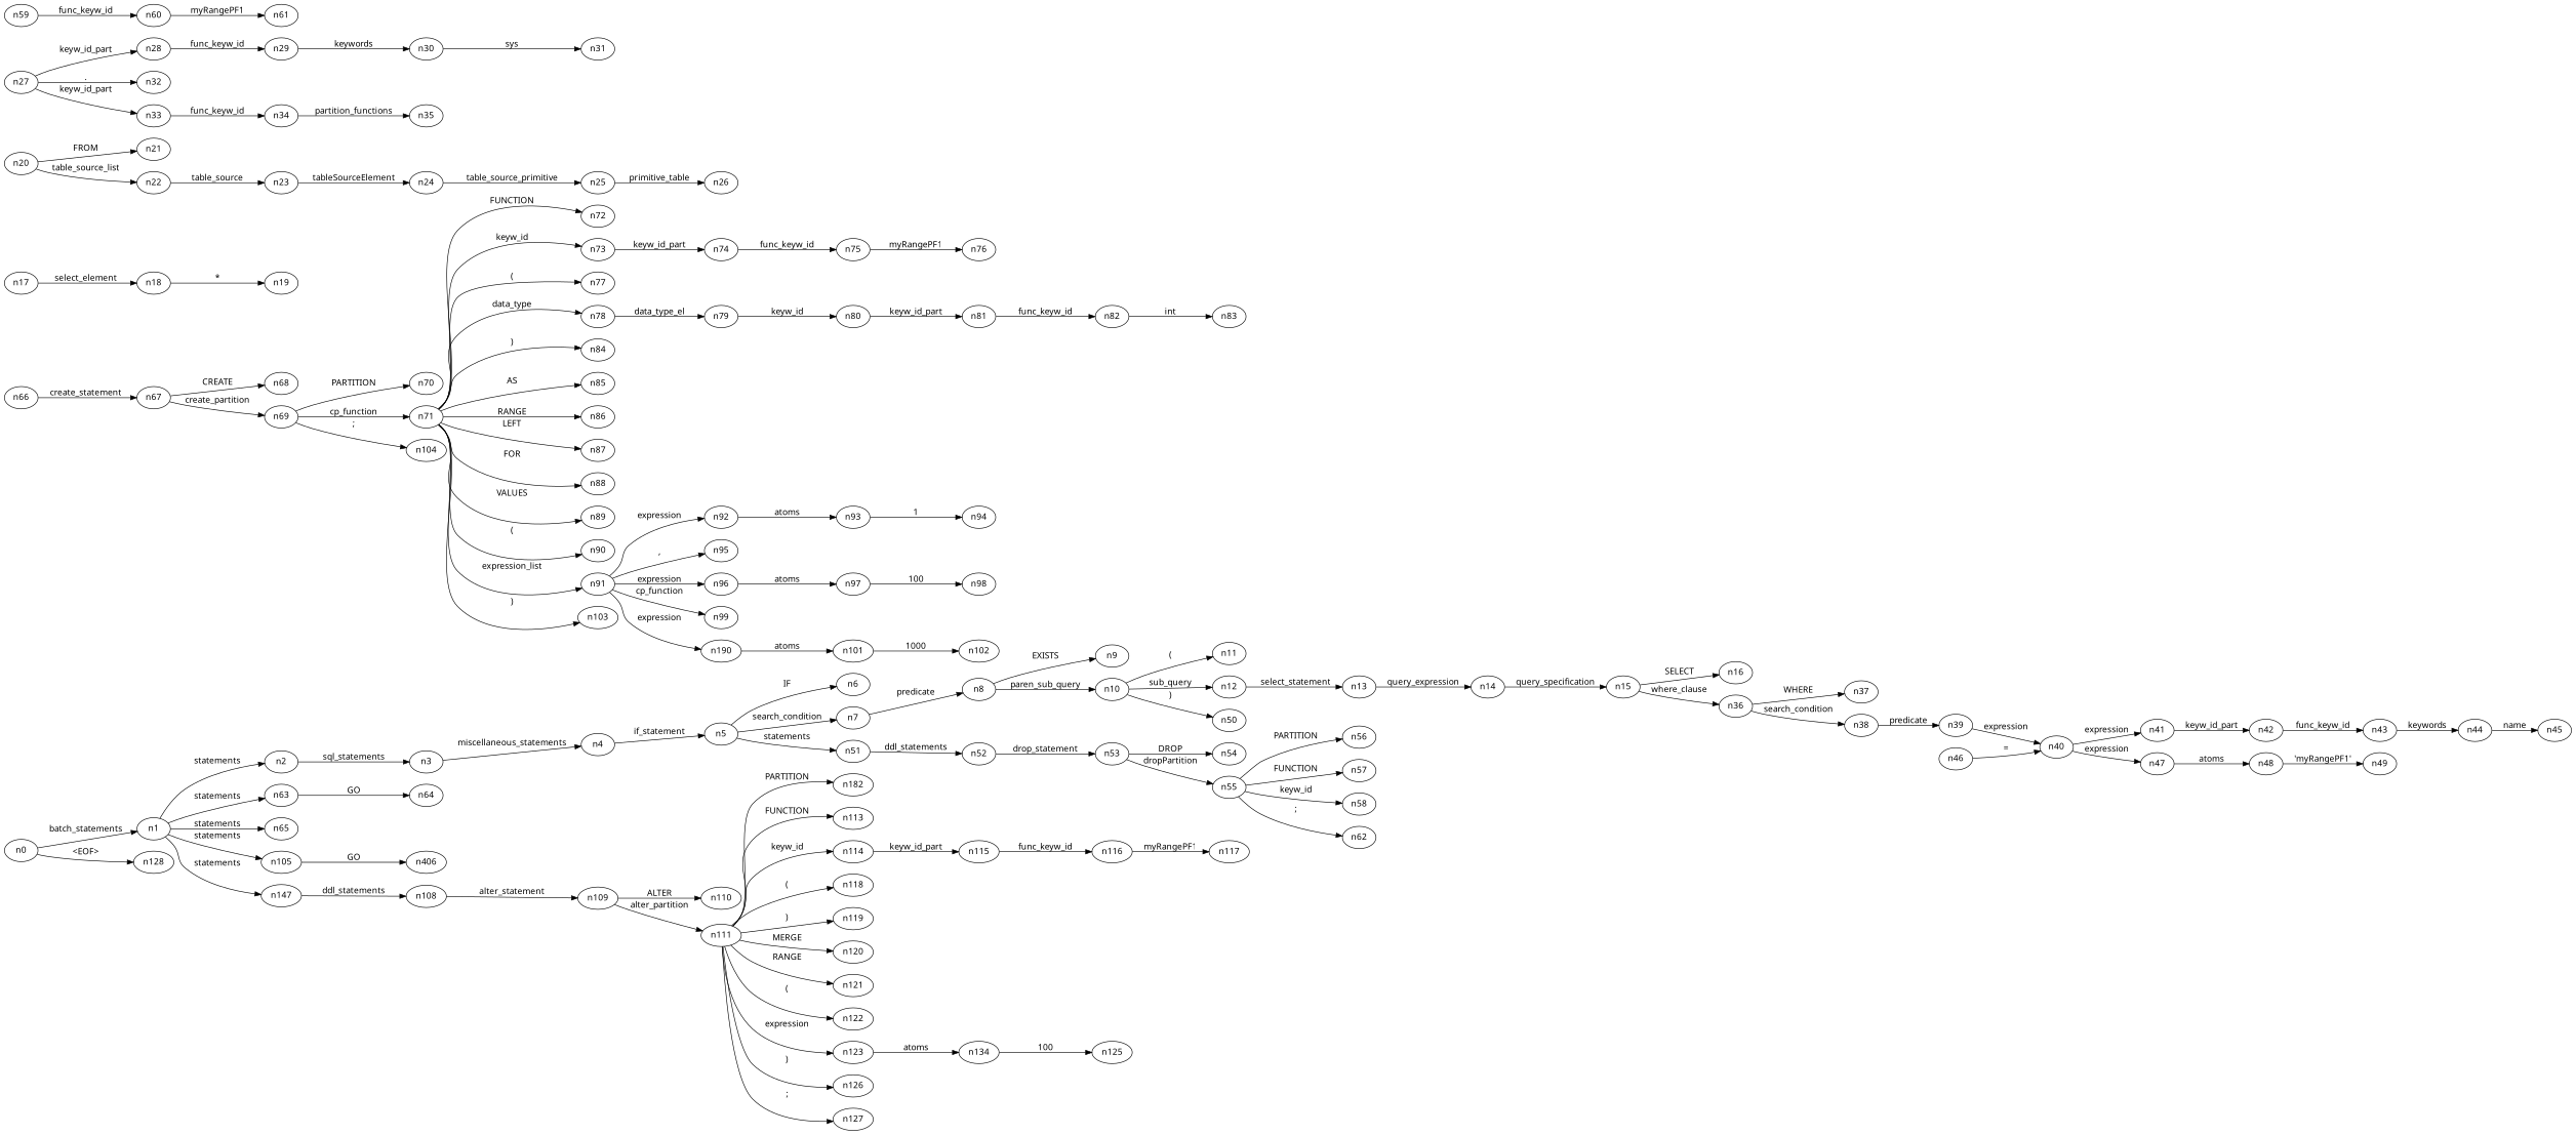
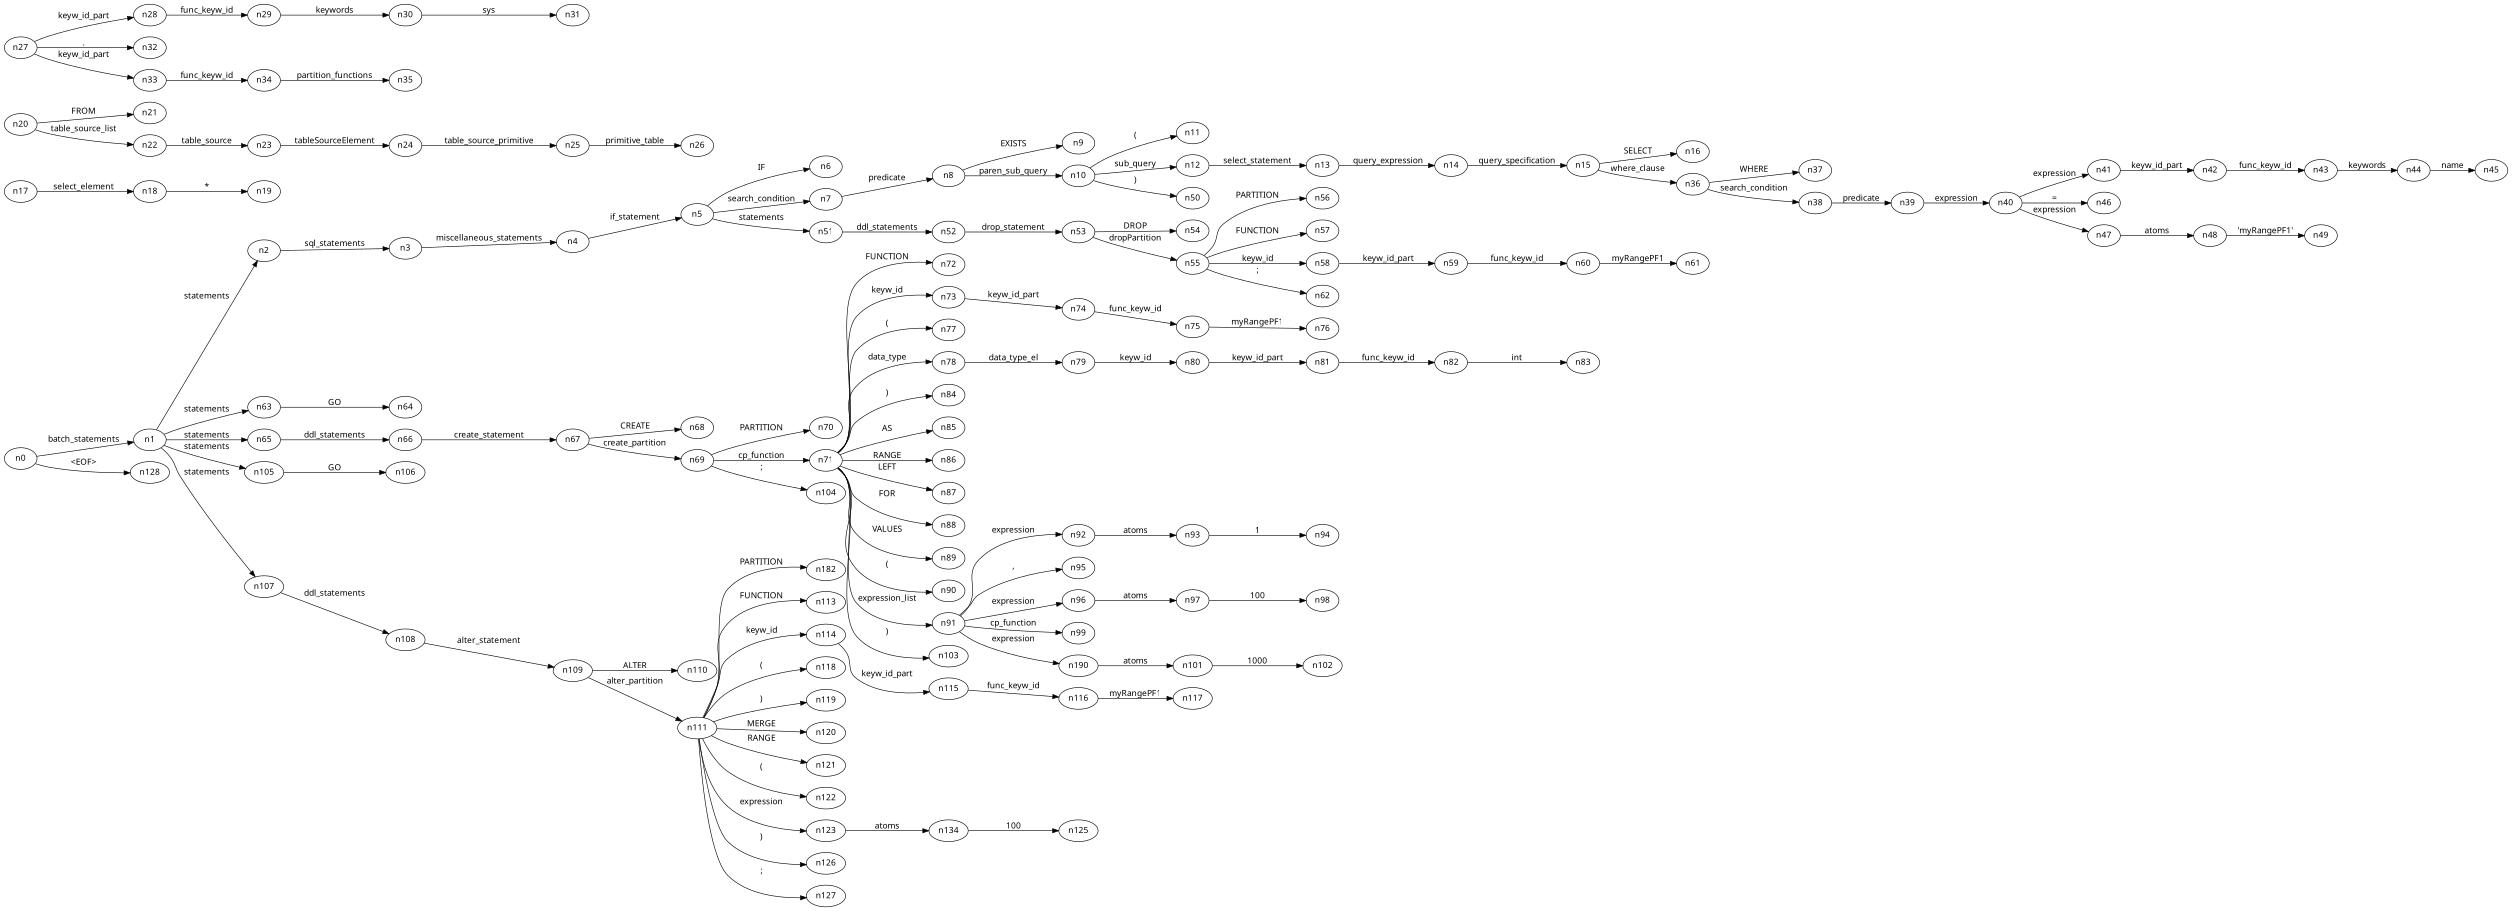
  digraph {
    fontname="Noto Sans"
    rankdir=LR
    node [fontname="Noto Sans"]
    edge [fontname="Noto Sans"]
    n0
    n1
    n128
    n2
    n63
    n65
    n105
-   n107 [label=n147]
+   n107
    n3
    n64
    n66
-   n106 [label=n406]
+   n106
    n108
    n4
    n5
    n6
    n7
    n51
    n8
    n52
    n9
    n10
    n11
    n12
    n50
    n13
    n14
    n15
    n16
    n36
    n17
    n18
    n20
    n21
    n22
    n37
    n38
    n19
    n23
    n24
    n25
    n26
    n27
    n28
    n32
    n33
    n29
    n34
    n30
    n31
    n35
    n39
    n40
    n41
    n46
    n47
    n42
    n48
    n43
    n44
    n45
    n49
    n53
    n54
    n55
    n56
    n57
    n58
    n62
    n59
    n60
    n61
    n67
    n68
    n69
    n70
    n71
    n104
    n72
    n73
    n77
    n78
    n84
    n85
    n86
    n87
    n88
    n89
    n90
    n91
    n103
    n74
    n79
    n92
    n95
    n96
    n99
    n100 [label=n190]
    n75
    n76
    n80
    n81
    n82
    n83
    n93
    n97
    n101
    n94
    n98
    n102
    n109
    n110
    n111
    n112 [label=n182]
    n113
    n114
    n118
    n119
    n120
    n121
    n122
    n123
    n126
    n127
    n115
    n124 [label=n134]
    n116
    n117
    n125
    n0 -> n1 [label=batch_statements]
    n0 -> n128 [label="<EOF>"]
    n1 -> n2 [label=statements]
    n1 -> n63 [label=statements]
    n1 -> n65 [label=statements]
    n1 -> n105 [label=statements]
    n1 -> n107 [label=statements]
    n2 -> n3 [label=sql_statements]
    n63 -> n64 [label=GO]
+   n65 -> n66 [label=ddl_statements]
    n105 -> n106 [label=GO]
    n107 -> n108 [label=ddl_statements]
    n3 -> n4 [label=miscellaneous_statements]
    n66 -> n67 [label=create_statement]
    n108 -> n109 [label=alter_statement]
    n4 -> n5 [label=if_statement]
    n5 -> n6 [label=IF]
    n5 -> n7 [label=search_condition]
    n5 -> n51 [label=statements]
    n7 -> n8 [label=predicate]
    n51 -> n52 [label=ddl_statements]
    n8 -> n9 [label=EXISTS]
    n8 -> n10 [label=paren_sub_query]
    n52 -> n53 [label=drop_statement]
    n10 -> n11 [label="("]
    n10 -> n12 [label=sub_query]
    n10 -> n50 [label=")"]
    n12 -> n13 [label=select_statement]
    n13 -> n14 [label=query_expression]
    n14 -> n15 [label=query_specification]
    n15 -> n16 [label=SELECT]
    n15 -> n36 [label=where_clause]
    n36 -> n37 [label=WHERE]
    n36 -> n38 [label=search_condition]
    n17 -> n18 [label=select_element]
    n18 -> n19 [label="*"]
    n20 -> n21 [label=FROM]
    n20 -> n22 [label=table_source_list]
    n22 -> n23 [label=table_source]
    n38 -> n39 [label=predicate]
    n23 -> n24 [label=tableSourceElement]
    n24 -> n25 [label=table_source_primitive]
    n25 -> n26 [label=primitive_table]
    n27 -> n28 [label=keyw_id_part]
    n27 -> n32 [label="."]
    n27 -> n33 [label=keyw_id_part]
    n28 -> n29 [label=func_keyw_id]
    n33 -> n34 [label=func_keyw_id]
    n29 -> n30 [label=keywords]
    n34 -> n35 [label=partition_functions]
    n30 -> n31 [label=sys]
    n39 -> n40 [label=expression]
    n40 -> n41 [label=expression]
-   n46 -> n40 [label="="]
+   n40 -> n46 [label="="]
    n40 -> n47 [label=expression]
    n41 -> n42 [label=keyw_id_part]
    n47 -> n48 [label=atoms]
    n42 -> n43 [label=func_keyw_id]
    n48 -> n49 [label="'myRangePF1'"]
    n43 -> n44 [label=keywords]
    n44 -> n45 [label=name]
    n53 -> n54 [label=DROP]
    n53 -> n55 [label=dropPartition]
    n55 -> n56 [label=PARTITION]
    n55 -> n57 [label=FUNCTION]
    n55 -> n58 [label=keyw_id]
    n55 -> n62 [label=";"]
+   n58 -> n59 [label=keyw_id_part]
    n59 -> n60 [label=func_keyw_id]
    n60 -> n61 [label=myRangePF1]
    n67 -> n68 [label=CREATE]
    n67 -> n69 [label=create_partition]
    n69 -> n70 [label=PARTITION]
    n69 -> n71 [label=cp_function]
    n69 -> n104 [label=";"]
    n71 -> n72 [label=FUNCTION]
    n71 -> n73 [label=keyw_id]
    n71 -> n77 [label="("]
    n71 -> n78 [label=data_type]
    n71 -> n84 [label=")"]
    n71 -> n85 [label=AS]
    n71 -> n86 [label=RANGE]
    n71 -> n87 [label=LEFT]
    n71 -> n88 [label=FOR]
    n71 -> n89 [label=VALUES]
    n71 -> n90 [label="("]
    n71 -> n91 [label=expression_list]
    n71 -> n103 [label=")"]
    n73 -> n74 [label=keyw_id_part]
    n78 -> n79 [label=data_type_el]
    n91 -> n92 [label=expression]
    n91 -> n95 [label=","]
    n91 -> n96 [label=expression]
    n91 -> n99 [label=cp_function]
    n91 -> n100 [label=expression]
    n74 -> n75 [label=func_keyw_id]
    n79 -> n80 [label=keyw_id]
    n92 -> n93 [label=atoms]
    n96 -> n97 [label=atoms]
    n100 -> n101 [label=atoms]
    n75 -> n76 [label=myRangePF1]
    n80 -> n81 [label=keyw_id_part]
    n81 -> n82 [label=func_keyw_id]
    n82 -> n83 [label=int]
    n93 -> n94 [label=1]
    n97 -> n98 [label=100]
    n101 -> n102 [label=1000]
    n109 -> n110 [label=ALTER]
    n109 -> n111 [label=alter_partition]
    n111 -> n112 [label=PARTITION]
    n111 -> n113 [label=FUNCTION]
    n111 -> n114 [label=keyw_id]
    n111 -> n118 [label="("]
    n111 -> n119 [label=")"]
    n111 -> n120 [label=MERGE]
    n111 -> n121 [label=RANGE]
    n111 -> n122 [label="("]
    n111 -> n123 [label=expression]
    n111 -> n126 [label=")"]
    n111 -> n127 [label=";"]
    n114 -> n115 [label=keyw_id_part]
    n123 -> n124 [label=atoms]
    n115 -> n116 [label=func_keyw_id]
    n124 -> n125 [label=100]
    n116 -> n117 [label=myRangePF1]
  }
